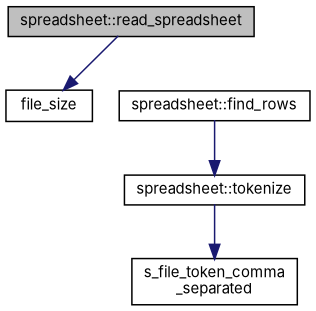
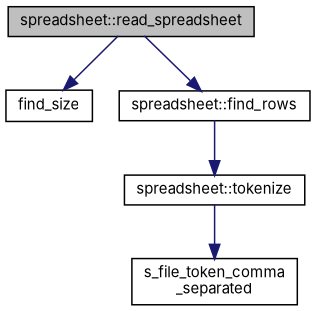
  digraph {
    fontname=Inter
    rankdir=TB
    node [color=black fillcolor=white fontname=Inter fontsize=10 shape=record style=filled]
    edge [color=midnightblue fontname=Inter fontsize=10 labelfontname=Helvetica labelfontsize=10 style=solid]
    n1 [fillcolor=grey75 fontcolor=black height=0.2 label="spreadsheet::read_spreadsheet" width=0.4]
-   n2 [height=0.2 label=file_size width=0.4]
+   n2 [height=0.2 label=find_size width=0.4]
    n3 [height=0.2 label="spreadsheet::find_rows" width=0.4]
    n4 [height=0.2 label="spreadsheet::tokenize" width=0.4]
    n5 [height=0.2 label="s_file_token_comma\l_separated" width=0.4]
    n1 -> n2
+   n1 -> n3
    n3 -> n4
    n4 -> n5
  }
